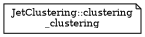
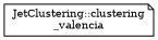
  digraph {
    rankdir=LR
    fontname="DejaVu Serif"
-   n1 [color=black fillcolor=white fontname="DejaVu Serif" fontsize=10 height=0.2 label="JetClustering::clustering\l_clustering" shape=note style=filled width=0.4]
+   n1 [color=black fillcolor=white fontname="DejaVu Serif" fontsize=10 height=0.2 label="JetClustering::clustering\l_valencia" shape=note style=filled width=0.4]
  }
